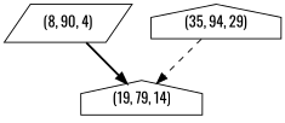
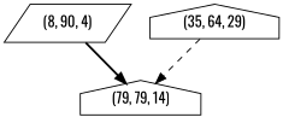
  digraph {
    fontname=Oswald
    node [fontname=Oswald shape=house]
    edge [color=black fontname=Oswald]
    "(8, 90, 4)" [shape=parallelogram]
-   "(19, 79, 14)"
-   "(35, 64, 29)" [label="(35, 94, 29)"]
+   "(19, 79, 14)" [label="(79, 79, 14)"]
+   "(35, 64, 29)"
    "(8, 90, 4)" -> "(19, 79, 14)" [style=bold]
    "(35, 64, 29)" -> "(19, 79, 14)" [style=dashed]
  }
